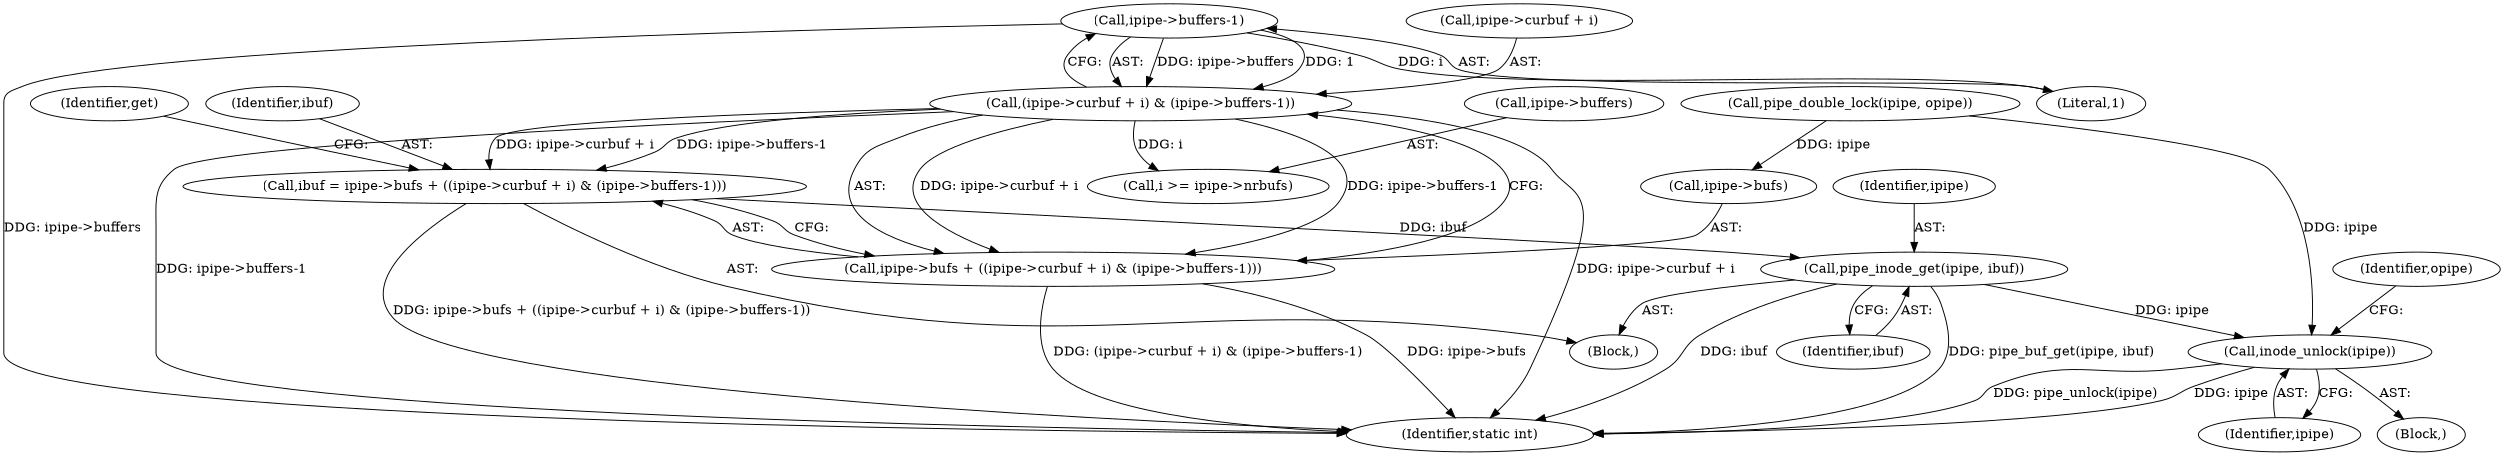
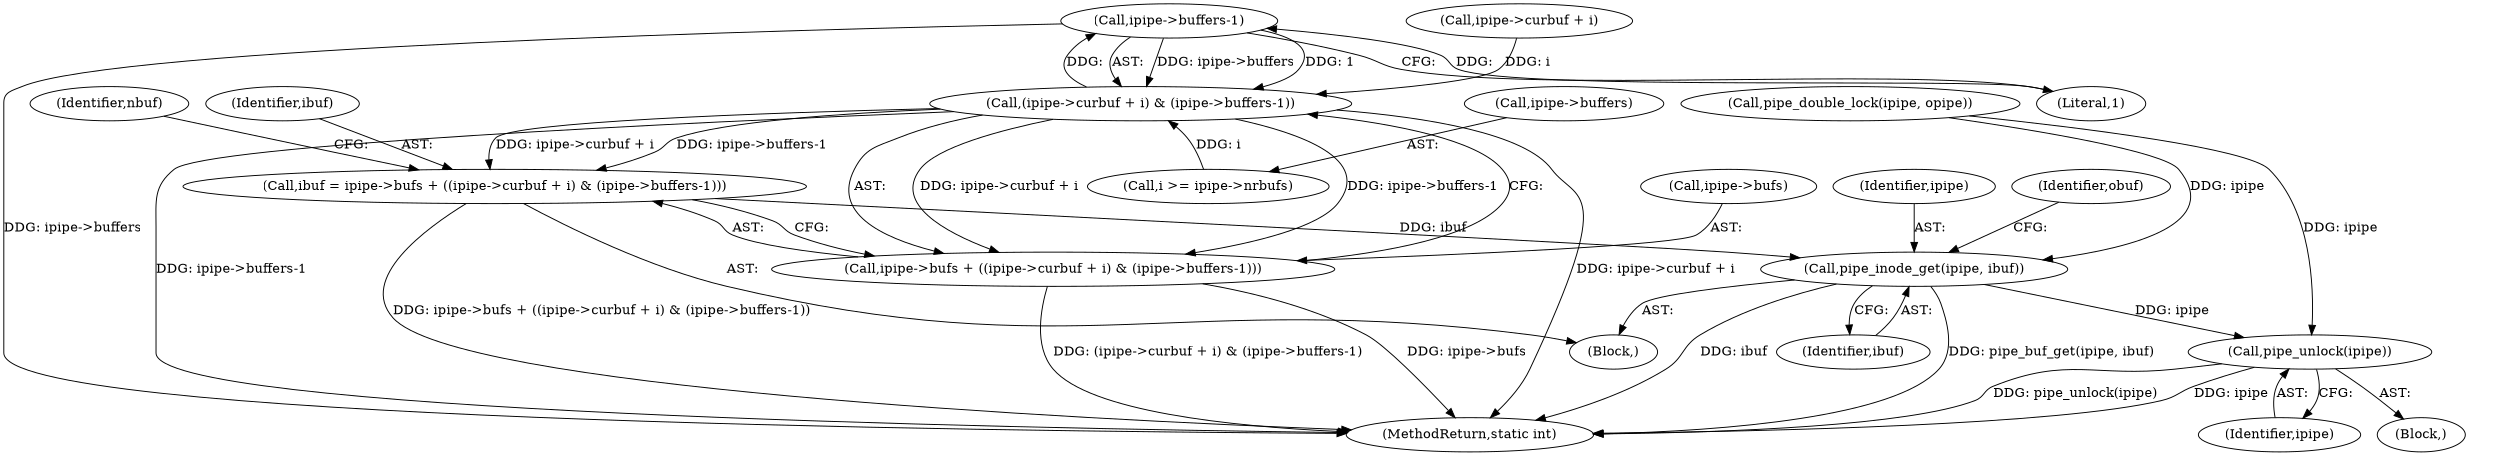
  digraph {
    n1 [label="(Call,ipipe->buffers-1)"]
    n2 [label="(Call,(ipipe->curbuf + i) & (ipipe->buffers-1))"]
    n3 [label="(Literal,1)"]
-   n4 [label="(Identifier,static int)"]
+   n4 [label="(MethodReturn,static int)"]
    n5 [label="(Call,ibuf = ipipe->bufs + ((ipipe->curbuf + i) & (ipipe->buffers-1)))"]
    n6 [label="(Call,ipipe->bufs + ((ipipe->curbuf + i) & (ipipe->buffers-1)))"]
    n7 [label="(Call,pipe_inode_get(ipipe, ibuf))"]
    n8 [label="(Block,)"]
-   n9 [label="(Call,inode_unlock(ipipe))"]
+   n9 [label="(Call,pipe_unlock(ipipe))"]
    n10 [label="(Identifier,ibuf)"]
    n11 [label="(Identifier,ipipe)"]
    n12 [label="(Block,)"]
    n13 [label="(Identifier,ipipe)"]
    n14 [label="(Call,ipipe->curbuf + i)"]
    n15 [label="(Call,pipe_double_lock(ipipe, opipe))"]
    n16 [label="(Call,ipipe->bufs)"]
    n17 [label="(Call,ipipe->buffers)"]
    n18 [label="(Call,i >= ipipe->nrbufs)"]
    n19 [label="(Identifier,ibuf)"]
-   n21 [label="(Identifier,opipe)"]
-   n22 [label="(Identifier,get)"]
+   n20 [label="(Identifier,obuf)"]
+   n22 [label="(Identifier,nbuf)"]
    n1 -> n2 [label="AST: "]
    n1 -> n2 [label="DDG: ipipe->buffers"]
    n1 -> n2 [label="DDG: 1"]
-   n1 -> n3 [label="DDG: i"]
+   n1 -> n3 [label="CFG: "]
    n1 -> n4 [label="DDG: ipipe->buffers"]
-   n2 -> n1 [label="CFG: "]
+   n2 -> n1 [label="DDG: "]
    n2 -> n4 [label="DDG: ipipe->curbuf + i"]
    n2 -> n4 [label="DDG: ipipe->buffers-1"]
    n2 -> n5 [label="DDG: ipipe->curbuf + i"]
    n2 -> n5 [label="DDG: ipipe->buffers-1"]
    n2 -> n6 [label="AST: "]
    n2 -> n6 [label="DDG: ipipe->curbuf + i"]
    n2 -> n6 [label="DDG: ipipe->buffers-1"]
-   n3 -> n1 [label="AST: "]
+   n3 -> n1 [label="DDG: "]
    n5 -> n4 [label="DDG: ipipe->bufs + ((ipipe->curbuf + i) & (ipipe->buffers-1))"]
    n5 -> n6 [label="CFG: "]
    n5 -> n7 [label="DDG: ibuf"]
    n5 -> n8 [label="AST: "]
    n6 -> n2 [label="CFG: "]
    n6 -> n4 [label="DDG: ipipe->bufs"]
    n6 -> n4 [label="DDG: (ipipe->curbuf + i) & (ipipe->buffers-1)"]
    n6 -> n5 [label="AST: "]
    n7 -> n4 [label="DDG: ibuf"]
    n7 -> n4 [label="DDG: pipe_buf_get(ipipe, ibuf)"]
    n7 -> n8 [label="AST: "]
    n7 -> n9 [label="DDG: ipipe"]
    n7 -> n10 [label="CFG: "]
    n9 -> n4 [label="DDG: ipipe"]
    n9 -> n4 [label="DDG: pipe_unlock(ipipe)"]
    n9 -> n11 [label="CFG: "]
    n9 -> n12 [label="AST: "]
    n10 -> n7 [label="AST: "]
    n11 -> n9 [label="AST: "]
    n13 -> n7 [label="AST: "]
-   n14 -> n2 [label="AST: "]
-   n15 -> n16 [label="DDG: ipipe"]
+   n14 -> n2 [label="DDG: i"]
+   n15 -> n7 [label="DDG: ipipe"]
    n15 -> n9 [label="DDG: ipipe"]
    n16 -> n6 [label="AST: "]
    n17 -> n18 [label="AST: "]
-   n2 -> n18 [label="DDG: i"]
+   n18 -> n2 [label="DDG: i"]
    n19 -> n5 [label="AST: "]
-   n21 -> n9 [label="CFG: "]
+   n20 -> n7 [label="CFG: "]
    n22 -> n5 [label="CFG: "]
  }
